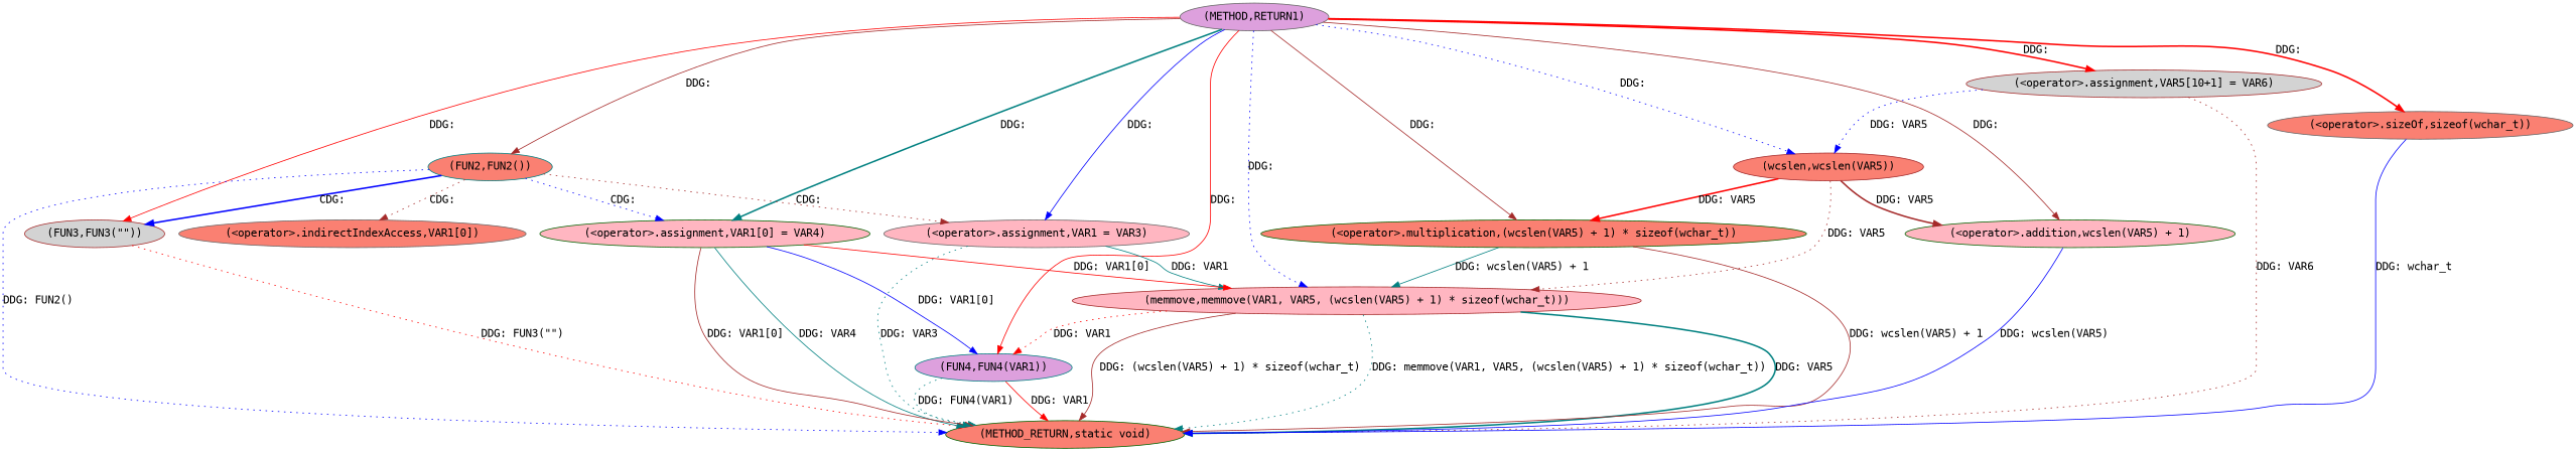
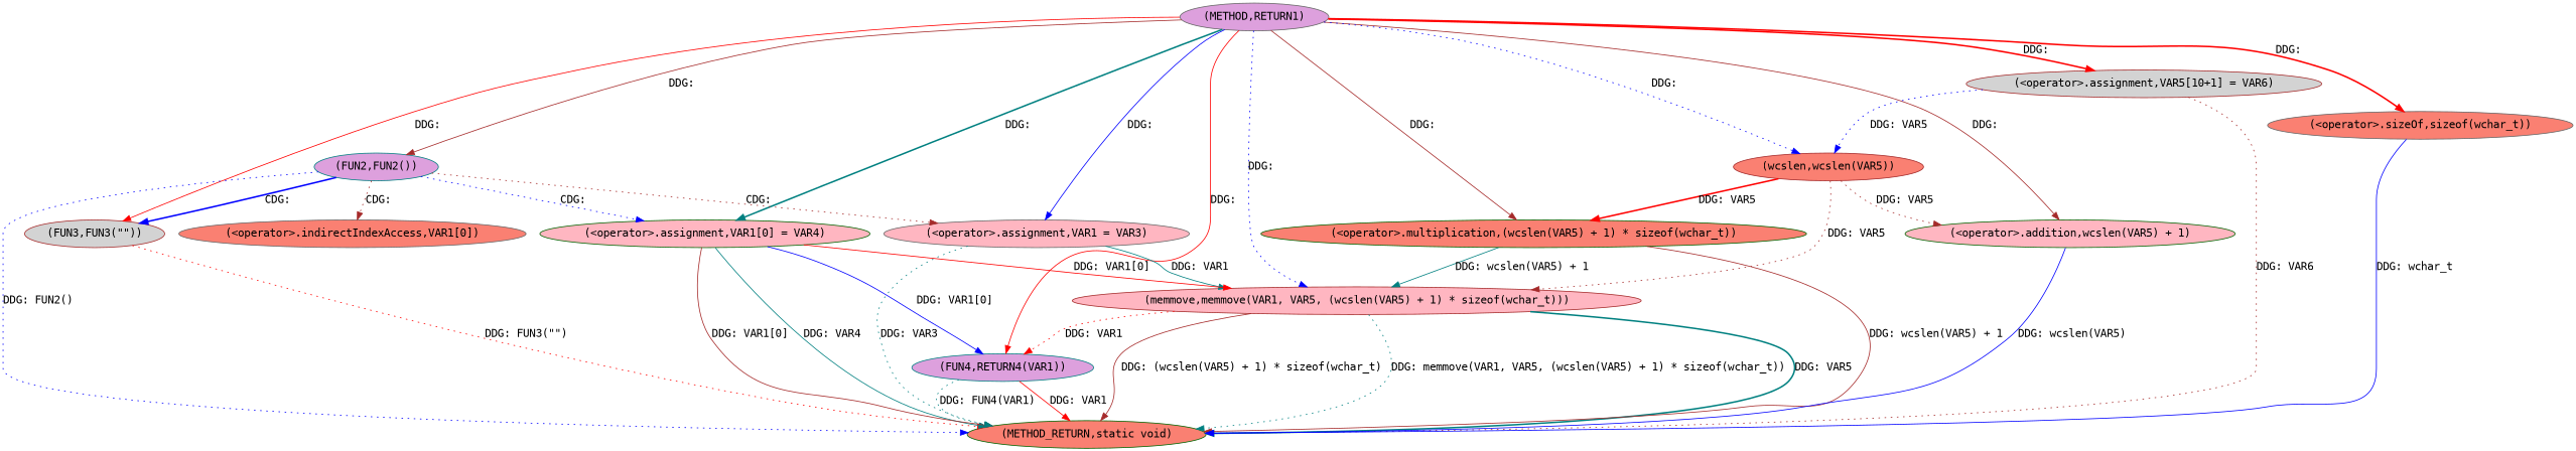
  digraph {
    fontname="DejaVu Sans Mono"
    node [color=gray40 fillcolor=salmon fontname="DejaVu Sans Mono" style=filled]
    edge [color=brown fontname="DejaVu Sans Mono" style=solid]
    n1 [fillcolor=plum label="(METHOD,RETURN1)"]
-   n2 [color=teal label="(FUN2,FUN2())"]
+   n2 [color=teal fillcolor=plum label="(FUN2,FUN2())"]
    n3 [color=brown fillcolor=lightgrey label="(FUN3,FUN3(\"\"))"]
    n4 [fillcolor=lightpink label="(<operator>.assignment,VAR1 = VAR3)"]
    n5 [color=darkgreen fillcolor=lightpink label="(<operator>.assignment,VAR1[0] = VAR4)"]
    n6 [color=brown fillcolor=lightgrey label="(<operator>.assignment,VAR5[10+1] = VAR6)"]
    n7 [color=brown fillcolor=lightpink label="(memmove,memmove(VAR1, VAR5, (wcslen(VAR5) + 1) * sizeof(wchar_t)))"]
    n8 [color=darkgreen label="(<operator>.multiplication,(wcslen(VAR5) + 1) * sizeof(wchar_t))"]
    n9 [color=darkgreen fillcolor=lightpink label="(<operator>.addition,wcslen(VAR5) + 1)"]
    n10 [color=brown label="(wcslen,wcslen(VAR5))"]
    n11 [label="(<operator>.sizeOf,sizeof(wchar_t))"]
-   n12 [color=teal fillcolor=plum label="(FUN4,FUN4(VAR1))"]
+   n12 [color=teal fillcolor=plum label="(FUN4,RETURN4(VAR1))"]
    n13 [color=darkgreen label="(METHOD_RETURN,static void)"]
    n14 [label="(<operator>.indirectIndexAccess,VAR1[0])"]
    n1 -> n2 [label="DDG: "]
    n1 -> n3 [color=red label="DDG: "]
    n1 -> n4 [color=blue label="DDG: "]
    n1 -> n5 [color=teal label="DDG: " style=bold]
    n1 -> n6 [color=red label="DDG: " style=bold]
    n1 -> n7 [color=blue label="DDG: " style=dotted]
    n1 -> n8 [label="DDG: "]
    n1 -> n9 [label="DDG: "]
    n1 -> n10 [color=blue label="DDG: " style=dotted]
    n1 -> n11 [color=red label="DDG: " style=bold]
    n1 -> n12 [color=red label="DDG: "]
    n2 -> n3 [color=blue label="CDG: " style=bold]
    n2 -> n4 [label="CDG: " style=dotted]
    n2 -> n5 [color=blue label="CDG: " style=dotted]
    n2 -> n13 [color=blue label="DDG: FUN2()" style=dotted]
    n2 -> n14 [label="CDG: " style=dotted]
    n3 -> n13 [color=red label="DDG: FUN3(\"\")" style=dotted]
    n4 -> n7 [color=teal label="DDG: VAR1"]
    n4 -> n13 [color=teal label="DDG: VAR3" style=dotted]
    n5 -> n7 [color=red label="DDG: VAR1[0]"]
    n5 -> n12 [color=blue label="DDG: VAR1[0]"]
    n5 -> n13 [color=teal label="DDG: VAR4"]
    n5 -> n13 [label="DDG: VAR1[0]"]
    n6 -> n10 [color=blue label="DDG: VAR5" style=dotted]
    n6 -> n13 [label="DDG: VAR6" style=dotted]
    n7 -> n12 [color=red label="DDG: VAR1" style=dotted]
    n7 -> n13 [color=teal label="DDG: memmove(VAR1, VAR5, (wcslen(VAR5) + 1) * sizeof(wchar_t))" style=dotted]
    n7 -> n13 [color=teal label="DDG: VAR5" style=bold]
    n7 -> n13 [label="DDG: (wcslen(VAR5) + 1) * sizeof(wchar_t)"]
    n8 -> n7 [color=teal label="DDG: wcslen(VAR5) + 1"]
    n8 -> n13 [label="DDG: wcslen(VAR5) + 1"]
    n9 -> n13 [color=blue label="DDG: wcslen(VAR5)"]
    n10 -> n7 [label="DDG: VAR5" style=dotted]
    n10 -> n8 [color=red label="DDG: VAR5" style=bold]
-   n10 -> n9 [label="DDG: VAR5" style=bold]
+   n10 -> n9 [label="DDG: VAR5" style=dotted]
    n11 -> n13 [color=blue label="DDG: wchar_t"]
    n12 -> n13 [color=teal label="DDG: FUN4(VAR1)" style=dotted]
    n12 -> n13 [color=red label="DDG: VAR1"]
  }
